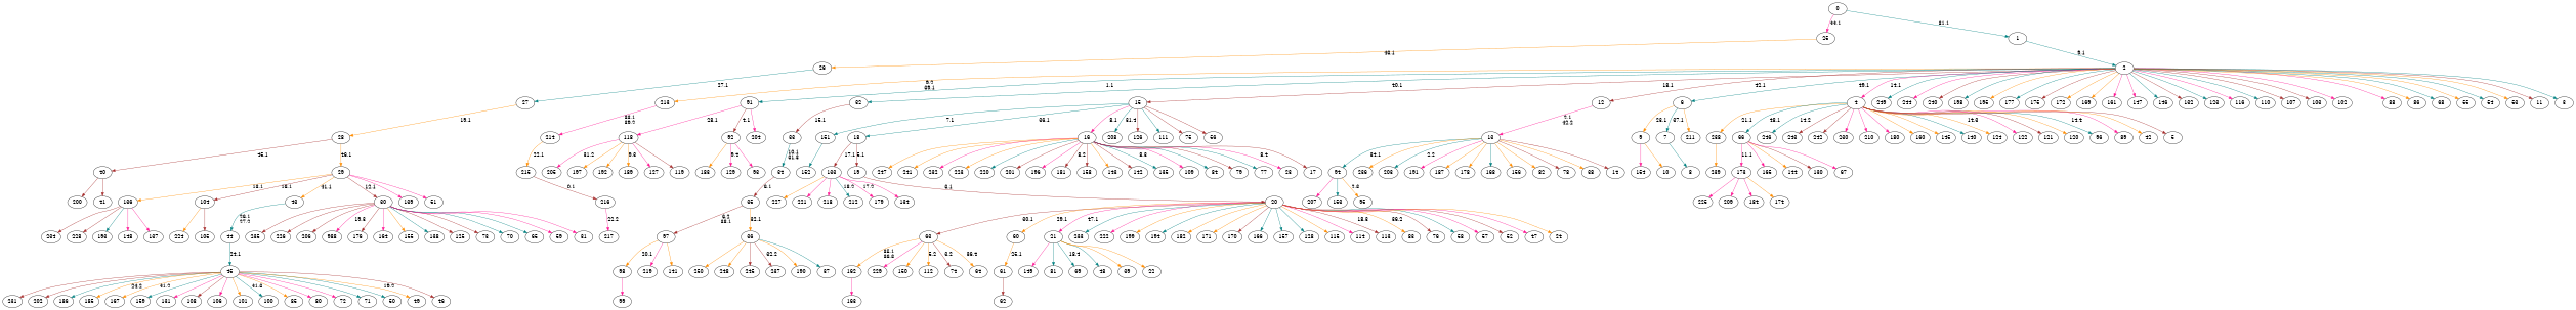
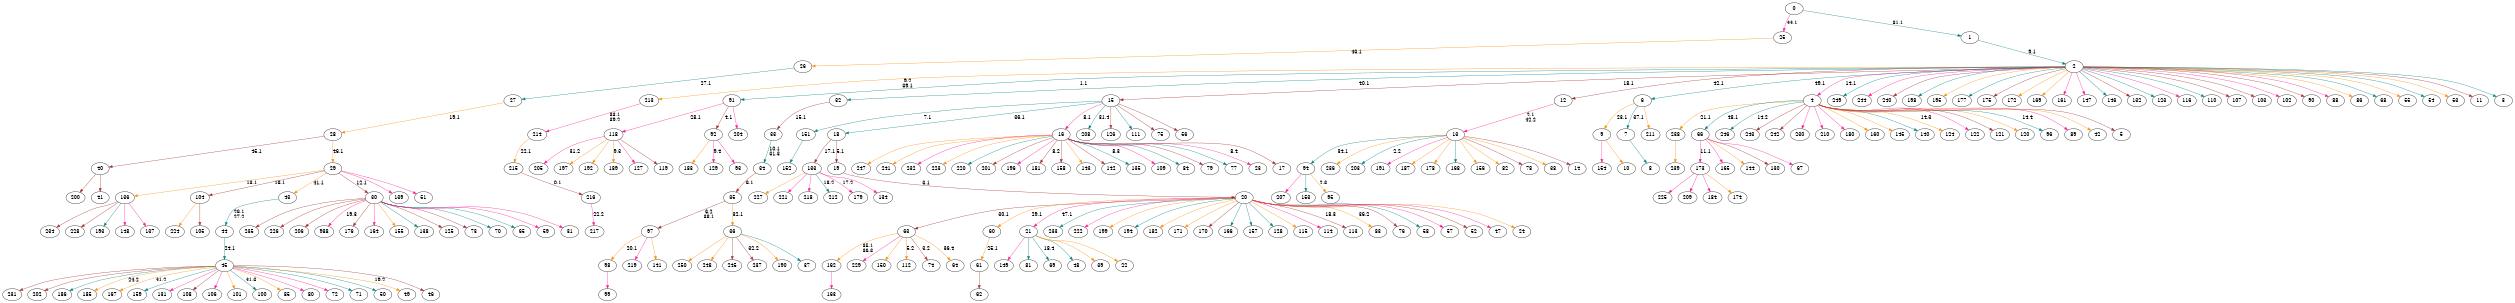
  digraph {
    edge [color=darkorange]
    238
    239
    216
    217
    215
    214
    213
    173
    225
    209
    184
    174
    162
    163
    151
    152
    136
    234
    228
    193
    148
    137
    133
    227
    221
    218
    212
    179
    134
    118
    205
    197
    192
    189
    127
    119
    104
    224
    105
    98
    99
    97
    219
    141
    94
    207
    153
    95
    92
    183
    129
    93
    91
    204
    66
    165
    144
    130
    67
    63
    229
    150
    112
    74
    64
    61
    62
    60
    45
    231
    202
    186
    185
    167
    159
    131
    108
    106
    101
    100
    85
    80
    72
    71
    50
    49
    46
    44
    43
    40
    200
    41
    36
    250
    248
    245
    237
    190
    37
    35
    34
    33
    32
    30
    235
    226
    206
    n108 [label=988]
    176
    164
    155
    138
    125
    73
    70
    65
    59
    31
    29
    139
    51
    28
    27
    26
    25
    21
    149
    81
    69
    48
    39
    22
    20
    233
    222
    199
    194
    182
    171
    170
    166
    157
    128
    115
    114
    113
    83
    76
    58
    57
    52
    47
    24
    19
    18
    16
    247
    241
    232
    223
    220
    201
    196
    181
    158
    143
    142
    135
    109
    84
    79
    77
    23
    17
    15
    208
    126
    111
    75
    56
    13
    236
    203
    191
    187
    178
    168
    156
    82
    78
    38
    14
    12
    9
    154
    10
    7
    8
    6
    211
    4
    246
    243
    242
    230
    210
    180
    160
    145
    140
    124
    122
    121
    120
    96
    89
    42
    5
    2
    249
    244
    240
    198
    195
    177
    175
    172
    169
    161
    147
    146
    132
    123
    116
    110
    107
    103
    102
+   90
    88
    86
    68
    55
    54
    53
    11
    3
    1
    0
    238 -> 239
    216 -> 217 [color=deeppink label="22,2"]
    215 -> 216 [color=brown label="0,1"]
    214 -> 215 [label="22,1"]
    213 -> 214 [color=deeppink label="33,1\n39,2"]
    173 -> 225 [color=deeppink]
    173 -> 209 [color=deeppink]
    173 -> 184 [color=deeppink]
    173 -> 174
    162 -> 163 [color=deeppink]
    151 -> 152 [color=teal]
    136 -> 234 [color=brown]
    136 -> 228 [color=brown]
    136 -> 193 [color=teal]
    136 -> 148 [color=deeppink]
    136 -> 137 [color=deeppink]
    133 -> 227
    133 -> 221 [color=deeppink]
    133 -> 218 [color=deeppink]
    133 -> 212 [color=teal label="18,2"]
    133 -> 179 [color=deeppink label="17,2"]
    133 -> 134 [color=deeppink]
    118 -> 205 [color=deeppink label="31,2"]
    118 -> 197
    118 -> 192
    118 -> 189 [label="9,3"]
    118 -> 127 [color=deeppink]
    118 -> 119 [color=brown]
    104 -> 224
    104 -> 105 [color=brown]
    98 -> 99 [color=deeppink]
    97 -> 98 [label="20,1"]
    97 -> 219 [color=deeppink]
    97 -> 141
    94 -> 207 [color=deeppink]
    94 -> 153 [color=teal]
    94 -> 95 [label="2,3"]
    92 -> 183
    92 -> 129 [color=deeppink label="9,4"]
    92 -> 93 [color=deeppink]
    91 -> 118 [color=deeppink label="28,1"]
    91 -> 92 [color=brown label="4,1"]
    91 -> 204 [color=deeppink]
    66 -> 173 [color=deeppink label="11,1"]
    66 -> 165 [color=deeppink]
    66 -> 144
    66 -> 130 [color=brown]
    66 -> 67 [color=deeppink]
    63 -> 162 [label="35,1\n36,3"]
    63 -> 229 [color=deeppink]
    63 -> 150
    63 -> 112 [label="5,2"]
    63 -> 74 [color=brown label="3,2"]
    63 -> 64 [label="36,4"]
    61 -> 62 [color=brown]
    60 -> 61 [label="25,1"]
    45 -> 231 [color=brown]
    45 -> 202 [color=brown]
    45 -> 186 [color=teal]
    45 -> 185 [label="24,2"]
    45 -> 167 [label="41,2"]
    45 -> 159 [color=teal]
    45 -> 131 [color=deeppink]
    45 -> 108 [color=brown]
    45 -> 106 [color=deeppink]
    45 -> 101
    45 -> 100 [color=teal label="41,3"]
    45 -> 85
    45 -> 80 [color=deeppink]
    45 -> 72 [color=deeppink]
    45 -> 71 [color=teal]
    45 -> 50 [color=teal]
    45 -> 49 [label="19,2"]
    45 -> 46 [color=brown]
    44 -> 45 [color=teal label="24,1"]
    43 -> 44 [color=teal label="26,1\n27,2"]
    40 -> 200 [color=brown]
    40 -> 41 [color=brown]
    36 -> 250
    36 -> 248
    36 -> 245 [color=brown]
    36 -> 237 [color=brown label="32,2"]
    36 -> 190
    36 -> 37 [color=teal]
    35 -> 97 [color=brown label="6,2\n38,1"]
    35 -> 36 [label="32,1"]
    34 -> 35 [color=brown label="6,1"]
    33 -> 34 [color=teal label="10,1\n31,3"]
    32 -> 33 [color=brown label="15,1"]
    30 -> 235 [color=brown]
    30 -> 226 [color=brown]
    30 -> 206 [color=brown]
    30 -> n108 [color=deeppink label="19,3"]
    30 -> 176 [color=brown]
    30 -> 164 [color=deeppink]
    30 -> 155
    30 -> 138 [color=teal]
    30 -> 125 [color=brown]
    30 -> 73 [color=brown]
    30 -> 70 [color=teal]
    30 -> 65 [color=teal]
    30 -> 59 [color=deeppink]
    30 -> 31 [color=deeppink]
    29 -> 136 [label="13,1"]
    29 -> 104 [color=brown label="16,1"]
    29 -> 43 [label="41,1"]
    29 -> 30 [color=brown label="12,1"]
    29 -> 139 [color=deeppink]
    29 -> 51 [color=deeppink]
    28 -> 40 [color=brown label="45,1"]
    28 -> 29 [label="46,1"]
    27 -> 28 [label="19,1"]
    26 -> 27 [color=teal label="27,1"]
    25 -> 26 [label="43,1"]
    21 -> 149 [color=deeppink]
    21 -> 81 [color=teal]
    21 -> 69 [color=teal label="18,4"]
    21 -> 48 [color=teal]
    21 -> 39
    21 -> 22
    20 -> 63 [color=brown label="30,1"]
    20 -> 60 [label="29,1"]
    20 -> 21 [color=deeppink label="47,1"]
    20 -> 233 [color=teal]
    20 -> 222 [color=deeppink]
    20 -> 199
    20 -> 194 [color=teal]
    20 -> 182
    20 -> 171
    20 -> 170 [color=brown]
    20 -> 166 [color=teal]
    20 -> 157 [color=teal]
    20 -> 128 [color=teal]
    20 -> 115
    20 -> 114 [color=deeppink]
    20 -> 113 [color=brown label="18,3"]
    20 -> 83 [label="36,2"]
    20 -> 76 [color=brown]
    20 -> 58 [color=teal]
    20 -> 57 [color=deeppink]
    20 -> 52 [color=brown]
    20 -> 47 [color=deeppink]
    20 -> 24
    19 -> 20 [color=brown label="3,1"]
    18 -> 133 [color=brown label="17,1"]
    18 -> 19 [color=brown label="5,1"]
    16 -> 247
    16 -> 241
    16 -> 232 [color=deeppink]
    16 -> 223
    16 -> 220 [color=teal]
    16 -> 201 [color=brown]
    16 -> 196 [color=deeppink]
    16 -> 181 [color=brown label="8,2"]
    16 -> 158 [color=brown]
    16 -> 143
    16 -> 142 [color=brown]
    16 -> 135 [color=teal label="8,3"]
    16 -> 109 [color=deeppink]
    16 -> 84 [color=teal]
    16 -> 79 [color=brown]
    16 -> 77 [color=teal]
    16 -> 23 [color=deeppink label="8,4"]
    16 -> 17 [color=brown]
    15 -> 151 [color=teal label="7,1"]
    15 -> 18 [color=teal label="36,1"]
    15 -> 16 [color=deeppink label="8,1"]
    15 -> 208 [color=teal label="31,4"]
    15 -> 126 [color=brown]
    15 -> 111 [color=teal]
    15 -> 75 [color=brown]
    15 -> 56 [color=brown]
    13 -> 94 [color=teal label="34,1"]
    13 -> 236
    13 -> 203 [color=teal label="2,2"]
    13 -> 191 [color=deeppink]
    13 -> 187
    13 -> 178
    13 -> 168 [color=teal]
    13 -> 156
    13 -> 82
    13 -> 78 [color=brown]
    13 -> 38
    13 -> 14 [color=brown]
    12 -> 13 [color=deeppink label="2,1\n42,2"]
    9 -> 154 [color=deeppink]
    9 -> 10
    7 -> 8 [color=teal]
    6 -> 9 [label="23,1"]
    6 -> 7 [color=teal label="37,1"]
    6 -> 211
    4 -> 238 [label="21,1"]
    4 -> 66 [color=teal label="48,1"]
    4 -> 246 [color=teal label="14,2"]
    4 -> 243 [color=brown]
    4 -> 242 [color=brown]
    4 -> 230 [color=deeppink]
    4 -> 210 [color=deeppink]
    4 -> 180 [color=deeppink]
    4 -> 160
    4 -> 145
    4 -> 140 [color=teal]
    4 -> 124 [label="14,3"]
    4 -> 122 [color=deeppink]
    4 -> 121 [color=brown]
    4 -> 120
    4 -> 96 [color=teal label="14,4"]
    4 -> 89 [color=deeppink]
    4 -> 42
    4 -> 5 [color=brown]
    2 -> 213 [label="9,2\n39,1"]
    2 -> 91 [color=teal label="1,1"]
    2 -> 32 [color=teal label="40,1"]
    2 -> 15 [color=brown label="18,1"]
    2 -> 12 [color=brown label="42,1"]
    2 -> 6 [color=teal label="49,1"]
    2 -> 4 [color=deeppink label="14,1"]
    2 -> 249 [color=teal]
    2 -> 244 [color=deeppink]
    2 -> 240 [color=brown]
    2 -> 198 [color=teal]
    2 -> 195
    2 -> 177 [color=teal]
    2 -> 175 [color=brown]
    2 -> 172
    2 -> 169
    2 -> 161 [color=deeppink]
    2 -> 147 [color=deeppink]
    2 -> 146 [color=teal]
    2 -> 132 [color=brown]
    2 -> 123 [color=teal]
    2 -> 116 [color=deeppink]
    2 -> 110 [color=teal]
    2 -> 107 [color=brown]
    2 -> 103 [color=brown]
    2 -> 102 [color=deeppink]
+   2 -> 90 [color=brown]
    2 -> 88 [color=deeppink]
    2 -> 86
    2 -> 68 [color=teal]
    2 -> 55
    2 -> 54 [color=teal]
    2 -> 53
    2 -> 11 [color=brown]
    2 -> 3 [color=teal]
    1 -> 2 [color=teal label="9,1"]
    0 -> 25 [color=deeppink label="44,1"]
    0 -> 1 [color=teal label="31,1"]
  }
